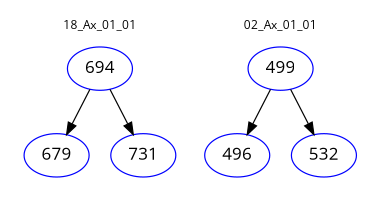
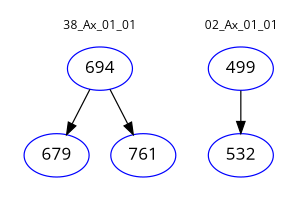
  digraph {
    fontname="Open Sans"
    node [color=blue fontname="Open Sans"]
    edge [color=black fontname="Open Sans"]
    n1 [label=694]
    n2 [label=679]
-   n3 [label=731]
+   n3 [label=761]
    n4 [label=499]
-   n5 [label=496]
    n6 [label=532]
    subgraph cluster_1 {
      color=white
      fontsize=10
-     label="18_Ax_01_01"
+     label="38_Ax_01_01"
      n1
      n2
      n3
    }
    subgraph cluster_2 {
      color=white
      fontsize=10
      label="02_Ax_01_01"
      n4
-     n5
      n6
    }
    n1 -> n2
    n1 -> n3
-   n4 -> n5
    n4 -> n6
  }
